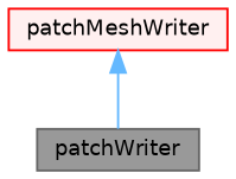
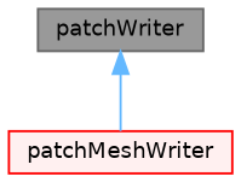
  digraph {
    node [fontname=Helvetica fontsize=10 shape=box style=filled]
    n1 [color=gray40 fillcolor=grey60 fontcolor=black height=0.2 label=patchWriter width=0.4]
    n2 [color=red fillcolor="#FFF0F0" height=0.2 label=patchMeshWriter width=0.4]
-   n2 -> n1 [color=steelblue1 dir=back fontname=Helvetica fontsize=10 labelfontname=Helvetica labelfontsize=10 style=solid]
+   n1 -> n2 [color=steelblue1 dir=back fontname=Helvetica fontsize=10 labelfontname=Helvetica labelfontsize=10 style=solid]
  }
